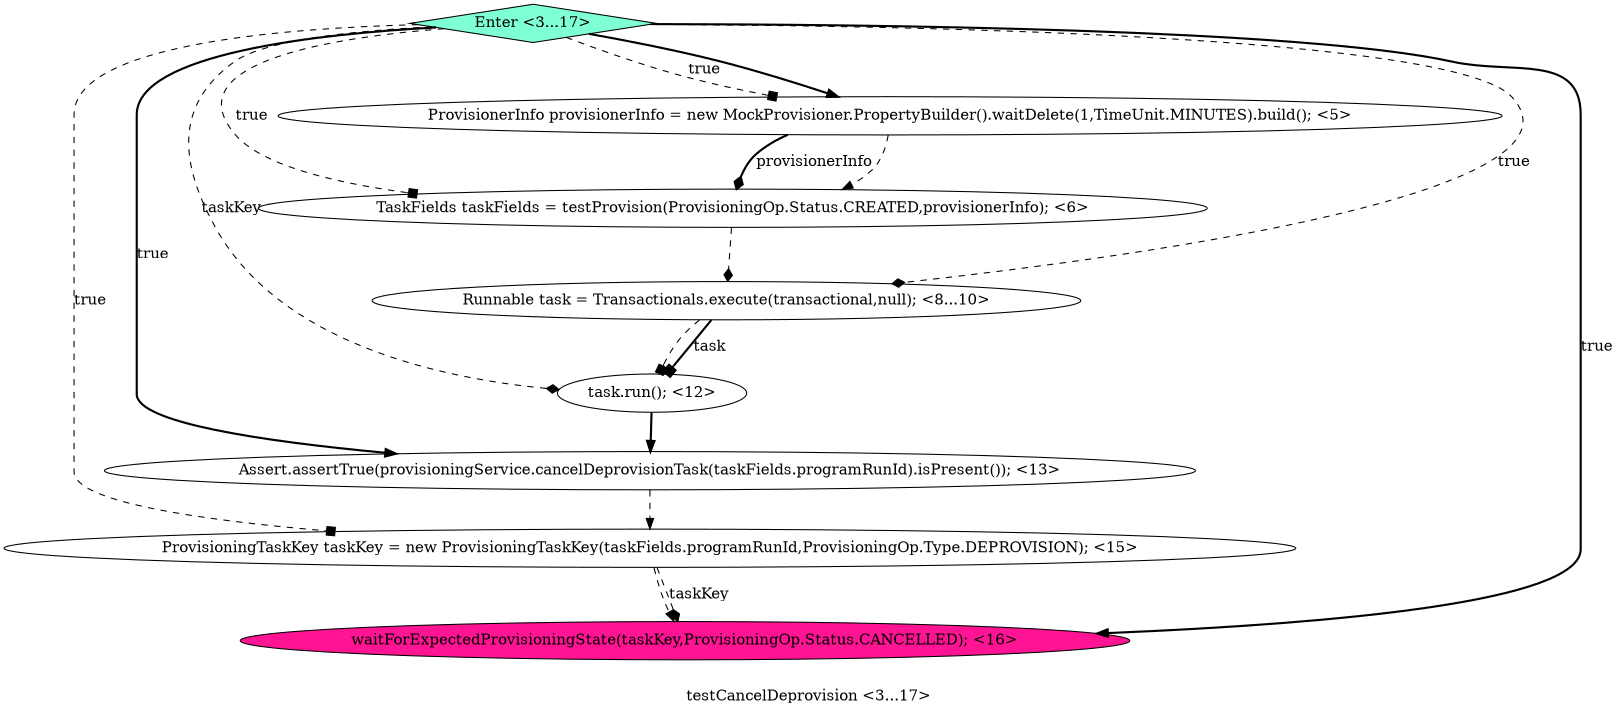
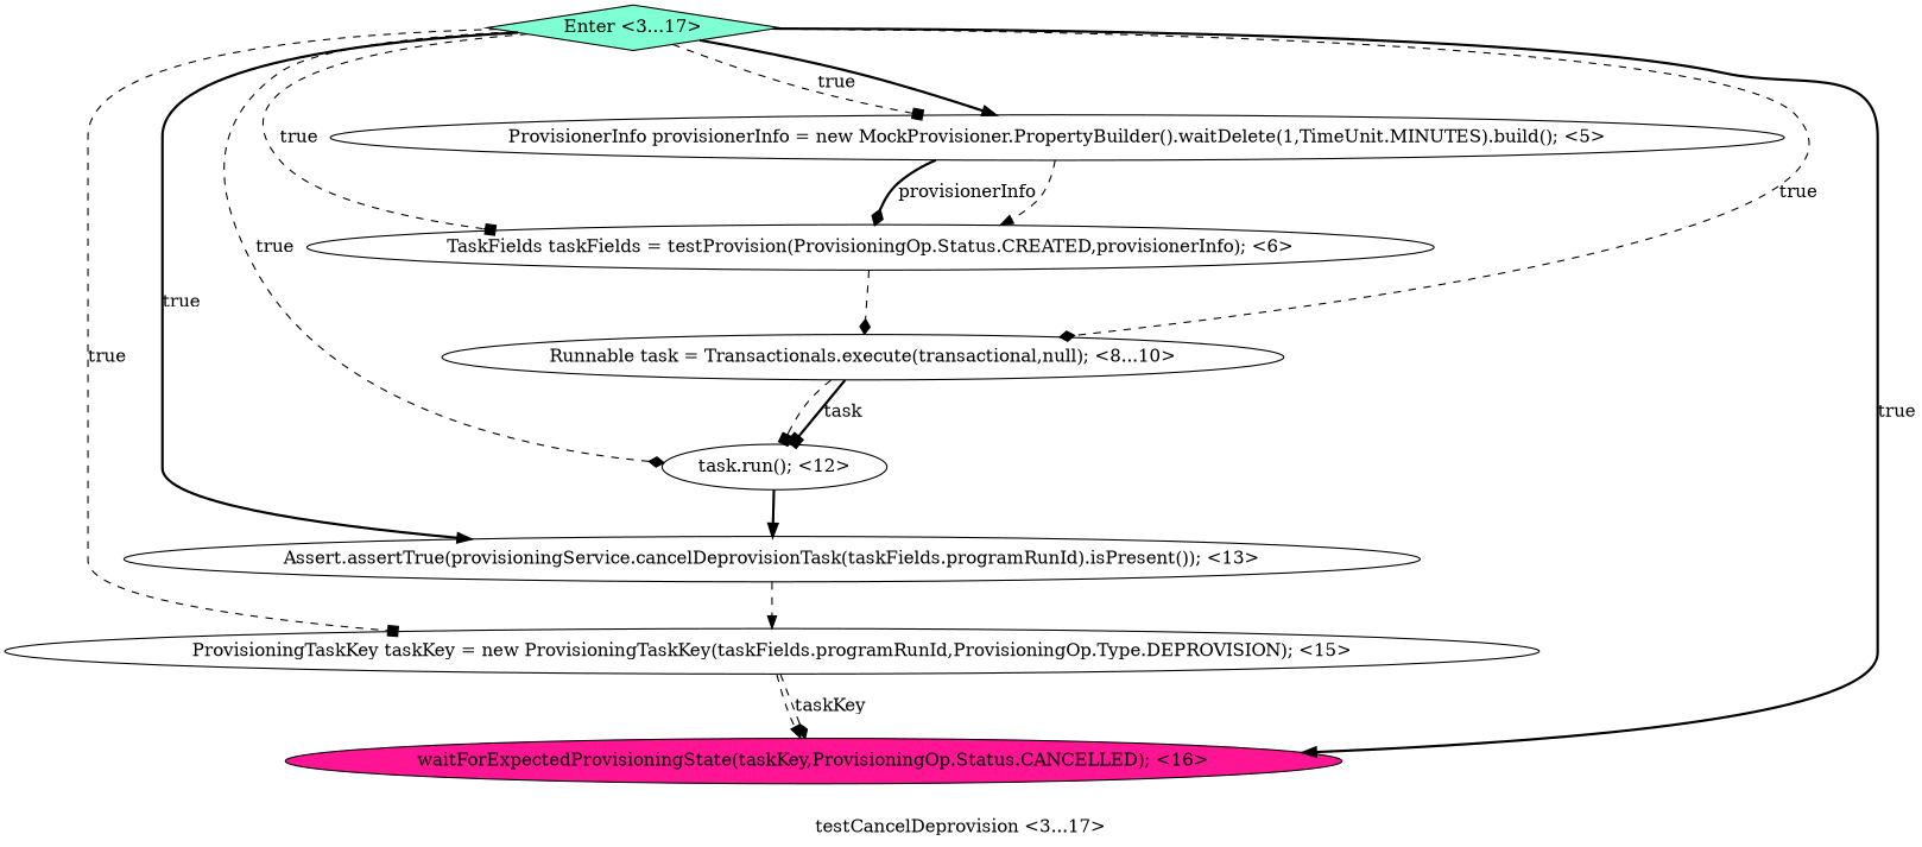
  digraph {
    label="testCancelDeprovision <3...17>"
    node [fillcolor=white shape=ellipse style=filled]
    edge [style=dashed arrowhead=normal]
    n1 [label="TaskFields taskFields = testProvision(ProvisioningOp.Status.CREATED,provisionerInfo); <6>"]
    n2 [label="Runnable task = Transactionals.execute(transactional,null); <8...10>"]
    n3 [label="ProvisioningTaskKey taskKey = new ProvisioningTaskKey(taskFields.programRunId,ProvisioningOp.Type.DEPROVISION); <15>"]
    n4 [fillcolor=deeppink label="waitForExpectedProvisioningState(taskKey,ProvisioningOp.Status.CANCELLED); <16>"]
    n5 [label="ProvisionerInfo provisionerInfo = new MockProvisioner.PropertyBuilder().waitDelete(1,TimeUnit.MINUTES).build(); <5>"]
    n6 [label="Assert.assertTrue(provisioningService.cancelDeprovisionTask(taskFields.programRunId).isPresent()); <13>"]
    n7 [label="task.run(); <12>"]
    n8 [fillcolor=aquamarine label="Enter <3...17>" shape=diamond]
    n1 -> n2 [arrowhead=diamond]
    n2 -> n7 [label=task style=bold arrowhead=box]
    n2 -> n7 [arrowhead=box]
    n3 -> n4 [label=taskKey arrowhead=diamond]
    n3 -> n4
    n5 -> n1 [label=provisionerInfo style=bold arrowhead=diamond]
    n5 -> n1
    n6 -> n3
    n7 -> n6 [style=bold]
    n8 -> n1 [label=true arrowhead=box]
    n8 -> n2 [label=true arrowhead=diamond]
    n8 -> n3 [label=true arrowhead=box]
    n8 -> n4 [label=true style=bold]
    n8 -> n5 [label=true arrowhead=box]
    n8 -> n5 [style=bold]
    n8 -> n6 [label=true style=bold]
-   n8 -> n7 [label=taskKey arrowhead=diamond]
+   n8 -> n7 [label=true arrowhead=diamond]
  }
